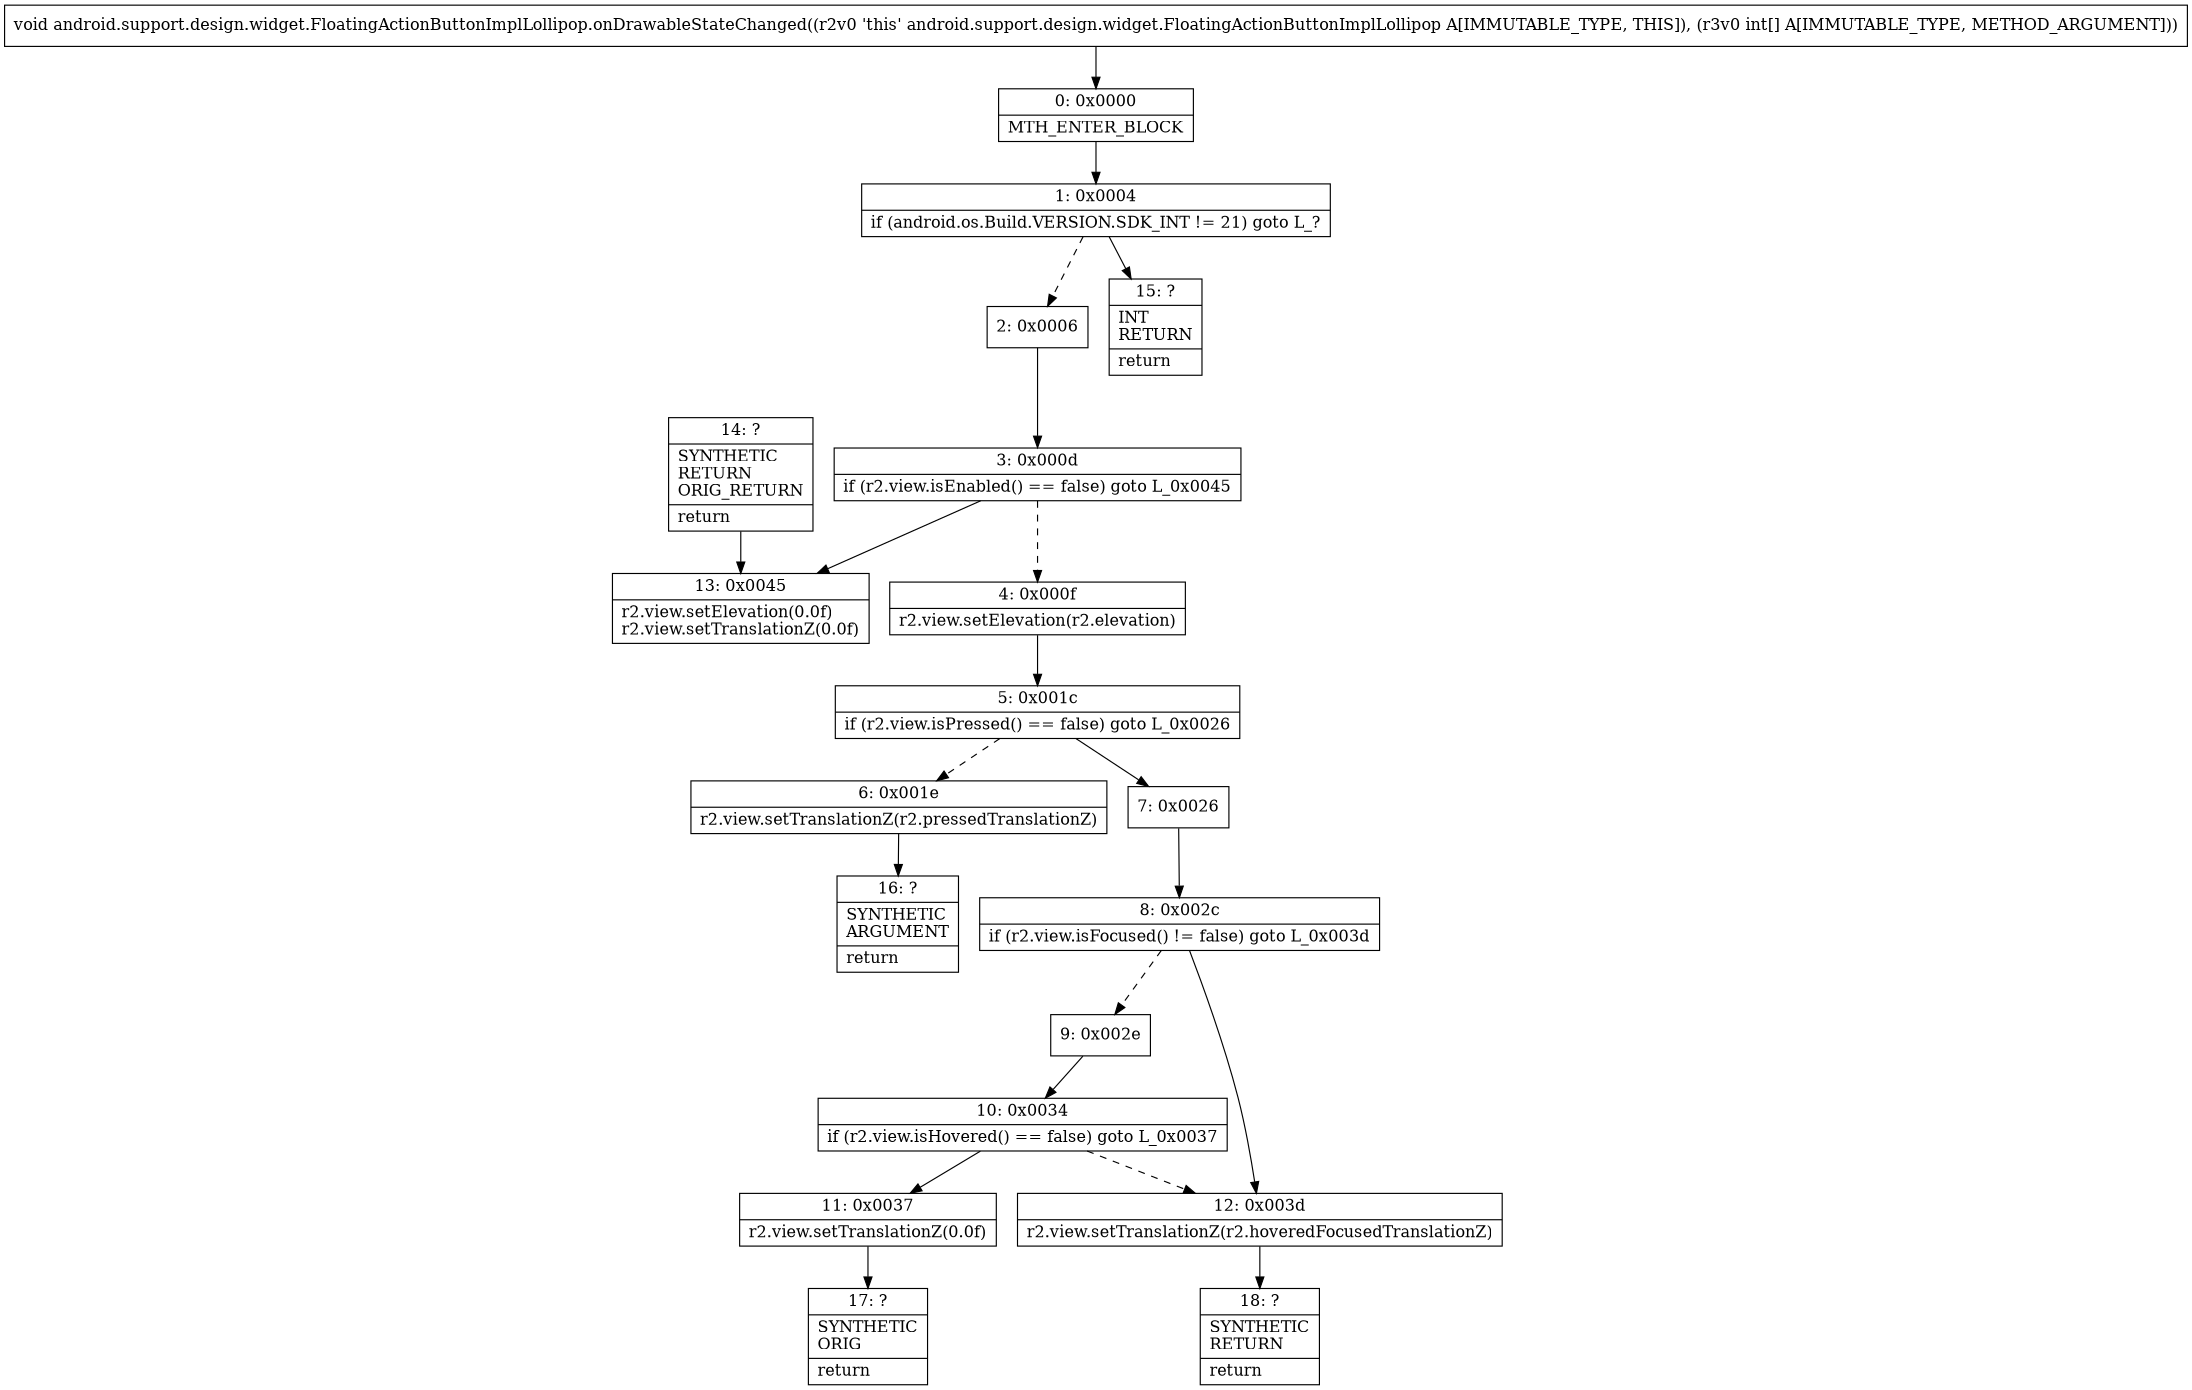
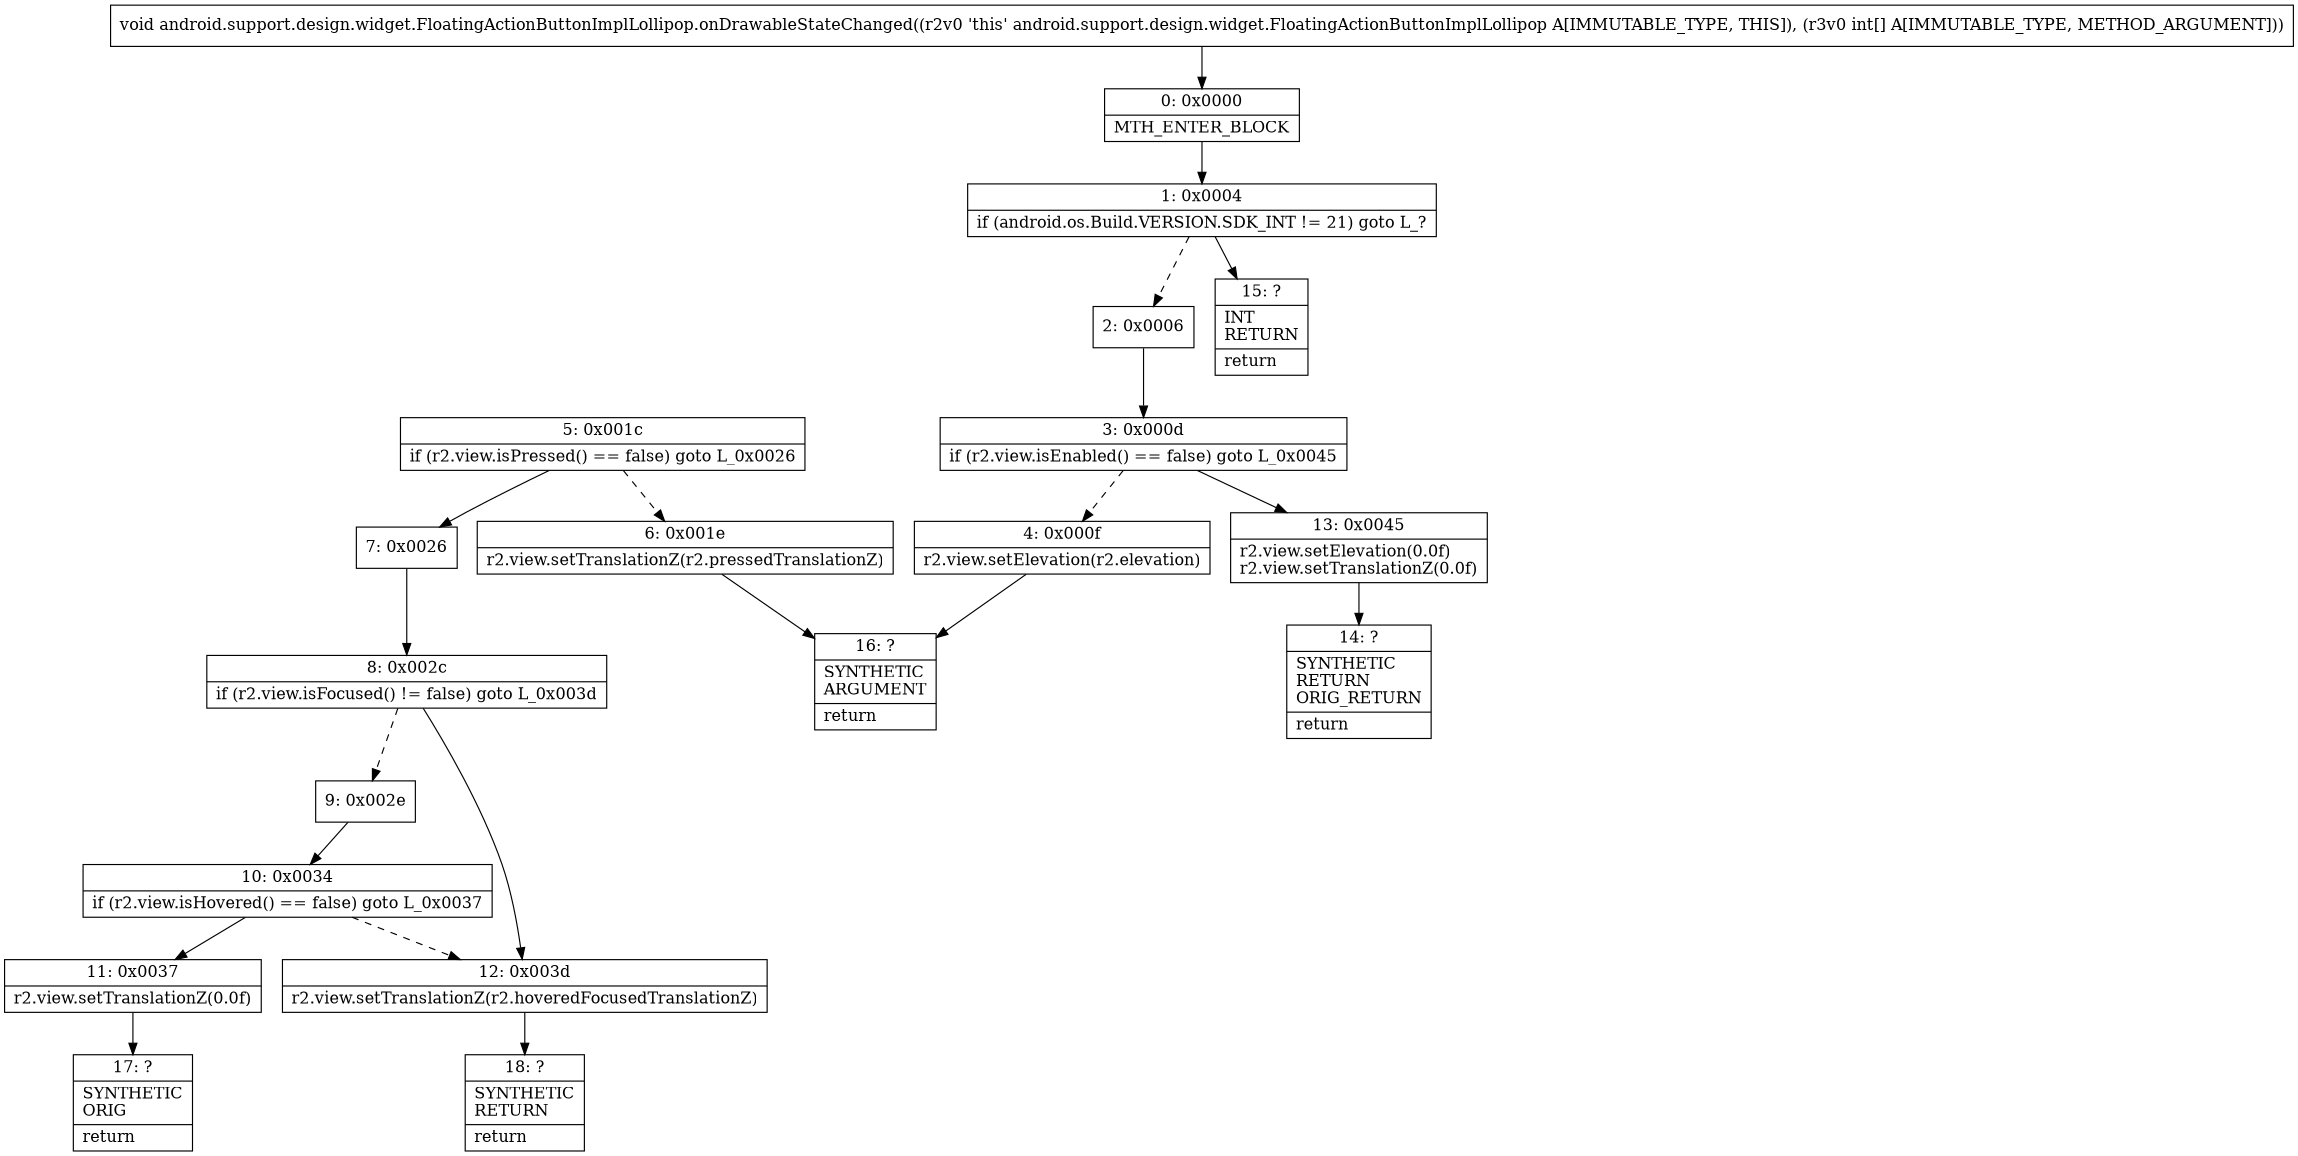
  digraph {
    node [shape=record]
    n1 [label="{0\:\ 0x0000|MTH_ENTER_BLOCK\l}"]
    n2 [label="{1\:\ 0x0004|if (android.os.Build.VERSION.SDK_INT != 21) goto L_?\l}"]
    n3 [label="{2\:\ 0x0006}"]
    n4 [label="{15\:\ ?|INT\lRETURN\l|return\l}"]
    n5 [label="{3\:\ 0x000d|if (r2.view.isEnabled() == false) goto L_0x0045\l}"]
    n6 [label="{4\:\ 0x000f|r2.view.setElevation(r2.elevation)\l}"]
    n7 [label="{13\:\ 0x0045|r2.view.setElevation(0.0f)\lr2.view.setTranslationZ(0.0f)\l}"]
    n8 [label="{5\:\ 0x001c|if (r2.view.isPressed() == false) goto L_0x0026\l}"]
    n9 [label="{14\:\ ?|SYNTHETIC\lRETURN\lORIG_RETURN\l|return\l}"]
    n10 [label="{6\:\ 0x001e|r2.view.setTranslationZ(r2.pressedTranslationZ)\l}"]
    n11 [label="{7\:\ 0x0026}"]
    n12 [label="{16\:\ ?|SYNTHETIC\lARGUMENT\l|return\l}"]
    n13 [label="{8\:\ 0x002c|if (r2.view.isFocused() != false) goto L_0x003d\l}"]
    n14 [label="{9\:\ 0x002e}"]
    n15 [label="{12\:\ 0x003d|r2.view.setTranslationZ(r2.hoveredFocusedTranslationZ)\l}"]
    n16 [label="{10\:\ 0x0034|if (r2.view.isHovered() == false) goto L_0x0037\l}"]
    n17 [label="{18\:\ ?|SYNTHETIC\lRETURN\l|return\l}"]
    n18 [label="{11\:\ 0x0037|r2.view.setTranslationZ(0.0f)\l}"]
    n19 [label="{17\:\ ?|SYNTHETIC\lORIG\l|return\l}"]
    n20 [label="{void android.support.design.widget.FloatingActionButtonImplLollipop.onDrawableStateChanged((r2v0 'this' android.support.design.widget.FloatingActionButtonImplLollipop A[IMMUTABLE_TYPE, THIS]), (r3v0 int[] A[IMMUTABLE_TYPE, METHOD_ARGUMENT])) }"]
    n1 -> n2
    n2 -> n3 [style=dashed]
    n2 -> n4
    n3 -> n5
    n5 -> n6 [style=dashed]
    n5 -> n7
-   n6 -> n8
-   n9 -> n7
+   n6 -> n12
+   n7 -> n9
    n8 -> n10 [style=dashed]
    n8 -> n11
    n10 -> n12
    n11 -> n13
    n13 -> n14 [style=dashed]
    n13 -> n15
    n14 -> n16
    n15 -> n17
    n16 -> n15 [style=dashed]
    n16 -> n18
    n18 -> n19
    n20 -> n1
  }
